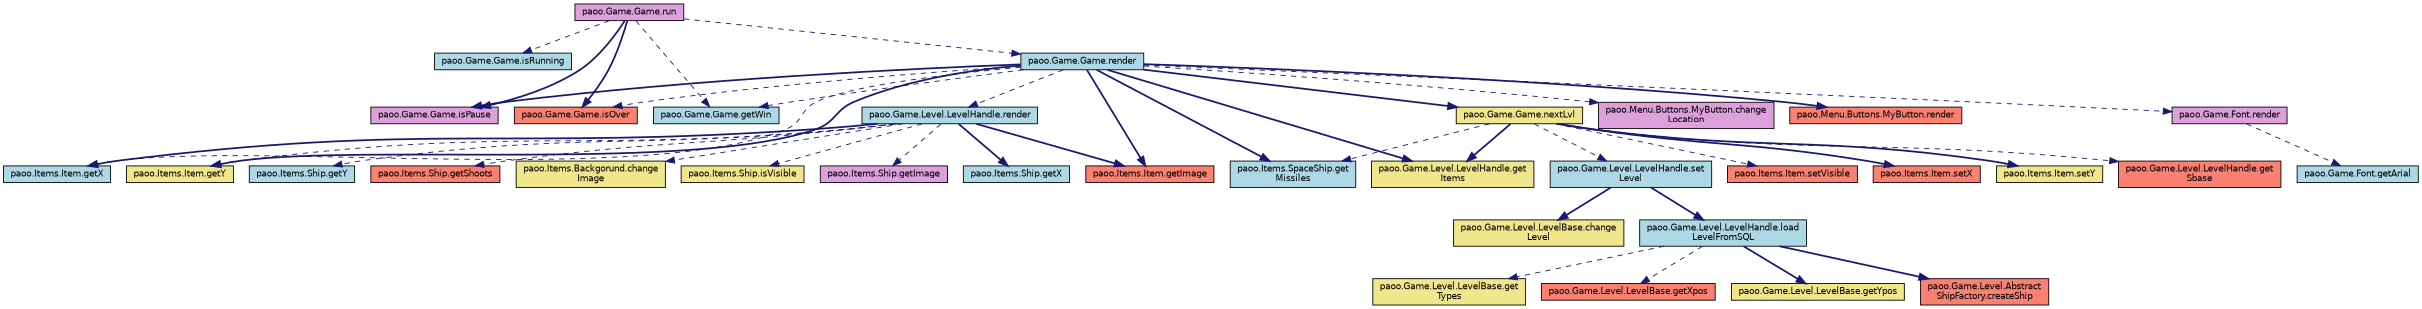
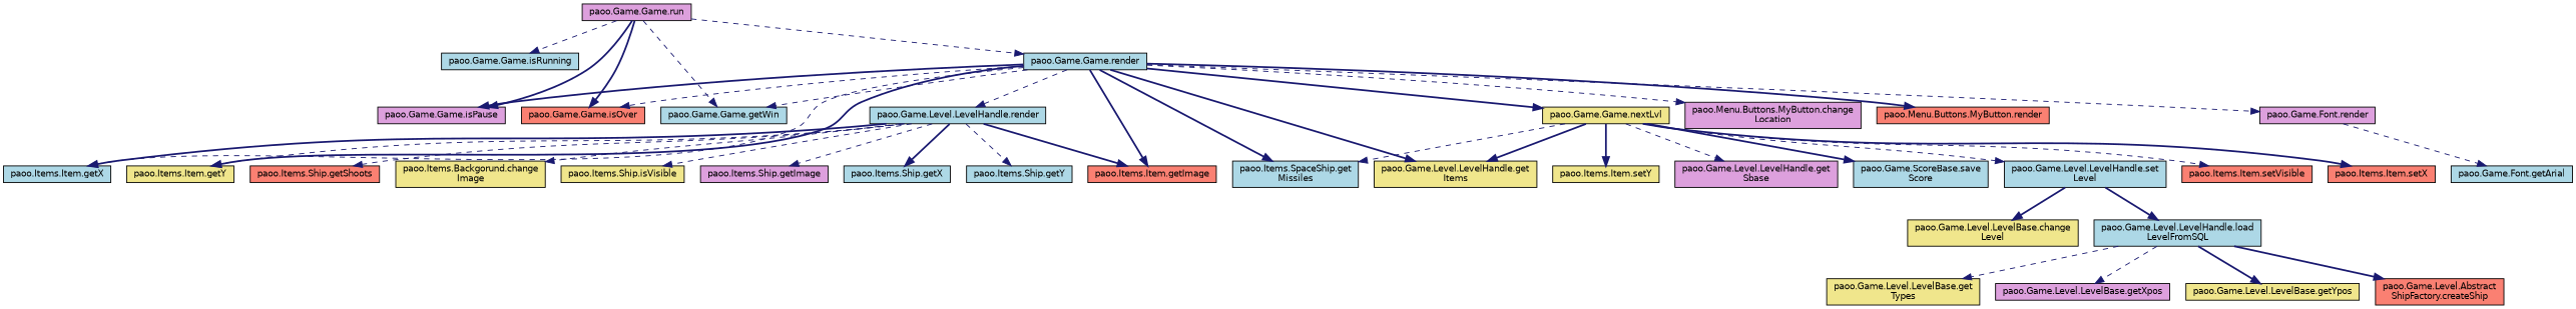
  digraph {
    rankdir=TB
    node [color=black fillcolor=lightblue fontname=Helvetica fontsize=10 shape=record style=filled]
    edge [color=midnightblue fontname=Helvetica fontsize=10 labelfontname=Helvetica labelfontsize=10 style=dashed]
    n1 [fillcolor=plum fontcolor=black height=0.2 label="paoo.Game.Game.run" width=0.4]
    n2 [height=0.2 label="paoo.Game.Game.isRunning" width=0.4]
    n3 [fillcolor=plum height=0.2 label="paoo.Game.Game.isPause" width=0.4]
    n4 [fillcolor=salmon height=0.2 label="paoo.Game.Game.isOver" width=0.4]
    n5 [height=0.2 label="paoo.Game.Game.getWin" width=0.4]
    n6 [height=0.2 label="paoo.Game.Game.render" width=0.4]
    n7 [fillcolor=plum height=0.2 label="paoo.Menu.Buttons.MyButton.change\lLocation" width=0.4]
    n8 [fillcolor=salmon height=0.2 label="paoo.Menu.Buttons.MyButton.render" width=0.4]
    n9 [height=0.2 label="paoo.Game.Level.LevelHandle.render" width=0.4]
    n10 [fillcolor=salmon height=0.2 label="paoo.Items.Item.getImage" width=0.4]
    n11 [height=0.2 label="paoo.Items.Item.getX" width=0.4]
    n12 [fillcolor=khaki height=0.2 label="paoo.Items.Item.getY" width=0.4]
    n13 [height=0.2 label="paoo.Items.SpaceShip.get\lMissiles" width=0.4]
    n14 [fillcolor=plum height=0.2 label="paoo.Game.Font.render" width=0.4]
    n15 [fillcolor=khaki height=0.2 label="paoo.Game.Level.LevelHandle.get\lItems" width=0.4]
    n16 [fillcolor=khaki height=0.2 label="paoo.Game.Game.nextLvl" width=0.4]
    n17 [fillcolor=khaki height=0.2 label="paoo.Items.Backgorund.change\lImage" width=0.4]
    n18 [fillcolor=khaki height=0.2 label="paoo.Items.Ship.isVisible" width=0.4]
    n19 [fillcolor=plum height=0.2 label="paoo.Items.Ship.getImage" width=0.4]
    n20 [height=0.2 label="paoo.Items.Ship.getX" width=0.4]
    n21 [height=0.2 label="paoo.Items.Ship.getY" width=0.4]
    n22 [fillcolor=salmon height=0.2 label="paoo.Items.Ship.getShoots" width=0.4]
    n23 [height=0.2 label="paoo.Game.Font.getArial" width=0.4]
-   n24 [fillcolor=salmon height=0.2 label="paoo.Game.Level.LevelHandle.get\lSbase" width=0.4]
+   n24 [fillcolor=plum height=0.2 label="paoo.Game.Level.LevelHandle.get\lSbase" width=0.4]
+   n25 [height=0.2 label="paoo.Game.ScoreBase.save\lScore" width=0.4]
    n26 [height=0.2 label="paoo.Game.Level.LevelHandle.set\lLevel" width=0.4]
    n27 [fillcolor=salmon height=0.2 label="paoo.Items.Item.setVisible" width=0.4]
    n28 [fillcolor=salmon height=0.2 label="paoo.Items.Item.setX" width=0.4]
    n29 [fillcolor=khaki height=0.2 label="paoo.Items.Item.setY" width=0.4]
    n30 [fillcolor=khaki height=0.2 label="paoo.Game.Level.LevelBase.change\lLevel" width=0.4]
    n31 [height=0.2 label="paoo.Game.Level.LevelHandle.load\lLevelFromSQL" width=0.4]
    n32 [fillcolor=khaki height=0.2 label="paoo.Game.Level.LevelBase.get\lTypes" width=0.4]
-   n33 [fillcolor=salmon height=0.2 label="paoo.Game.Level.LevelBase.getXpos" width=0.4]
+   n33 [fillcolor=plum height=0.2 label="paoo.Game.Level.LevelBase.getXpos" width=0.4]
    n34 [fillcolor=khaki height=0.2 label="paoo.Game.Level.LevelBase.getYpos" width=0.4]
    n35 [fillcolor=salmon height=0.2 label="paoo.Game.Level.Abstract\lShipFactory.createShip" width=0.4]
    n1 -> n2
    n1 -> n3 [style=bold]
    n1 -> n4 [style=bold]
    n1 -> n5
    n1 -> n6
    n6 -> n3 [style=bold]
    n6 -> n4
    n6 -> n5
    n6 -> n7
    n6 -> n8 [style=bold]
    n6 -> n9
    n6 -> n10 [style=bold]
    n6 -> n11
    n6 -> n12 [style=bold]
    n6 -> n13 [style=bold]
    n6 -> n14
    n6 -> n15 [style=bold]
    n6 -> n16 [style=bold]
    n9 -> n10 [style=bold]
    n9 -> n11 [style=bold]
    n9 -> n12
    n9 -> n17
    n9 -> n18
    n9 -> n19
    n9 -> n20 [style=bold]
    n9 -> n21
    n9 -> n22
    n14 -> n23
    n16 -> n13
    n16 -> n15 [style=bold]
    n16 -> n24
+   n16 -> n25 [style=bold]
    n16 -> n26
    n16 -> n27
    n16 -> n28 [style=bold]
    n16 -> n29 [style=bold]
    n26 -> n30 [style=bold]
    n26 -> n31 [style=bold]
    n31 -> n32
    n31 -> n33
    n31 -> n34 [style=bold]
    n31 -> n35 [style=bold]
  }
